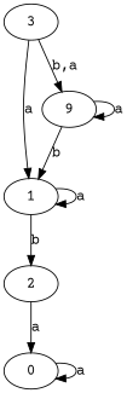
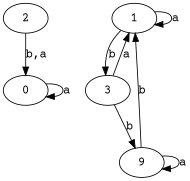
  digraph {
    d2tdocpreamble="\usetikzlibrary{automata}"
    d2tfigpreamble="\tikzstyle{every state}= [ draw=blue!50,very thick,fill=blue!20]  \tikzstyle{auto}= [fill=white]"
    fontname="Courier Prime"
    ranksep=0.5
    node [fontname="Courier Prime" style=state]
    edge [fontname="Courier Prime" lblstyle=auto topath="bend right"]
    n1 [label=0]
    n2 [label=2]
    n3 [label=1]
    n4 [label=3 style="state, initial"]
    n5 [label=9 style="state, accepting"]
    n1 -> n1 [label=a topath="loop above"]
-   n2 -> n1 [label=a]
+   n2 -> n1 [label="b,a"]
    n3 -> n3 [label=a topath="loop above"]
-   n3 -> n2 [label=b]
+   n3 -> n4 [label=b]
    n4 -> n3 [label=a]
-   n4 -> n5 [label="b,a"]
+   n4 -> n5 [label=b]
    n5 -> n3 [label=b]
    n5 -> n5 [label=a topath="loop above"]
  }
